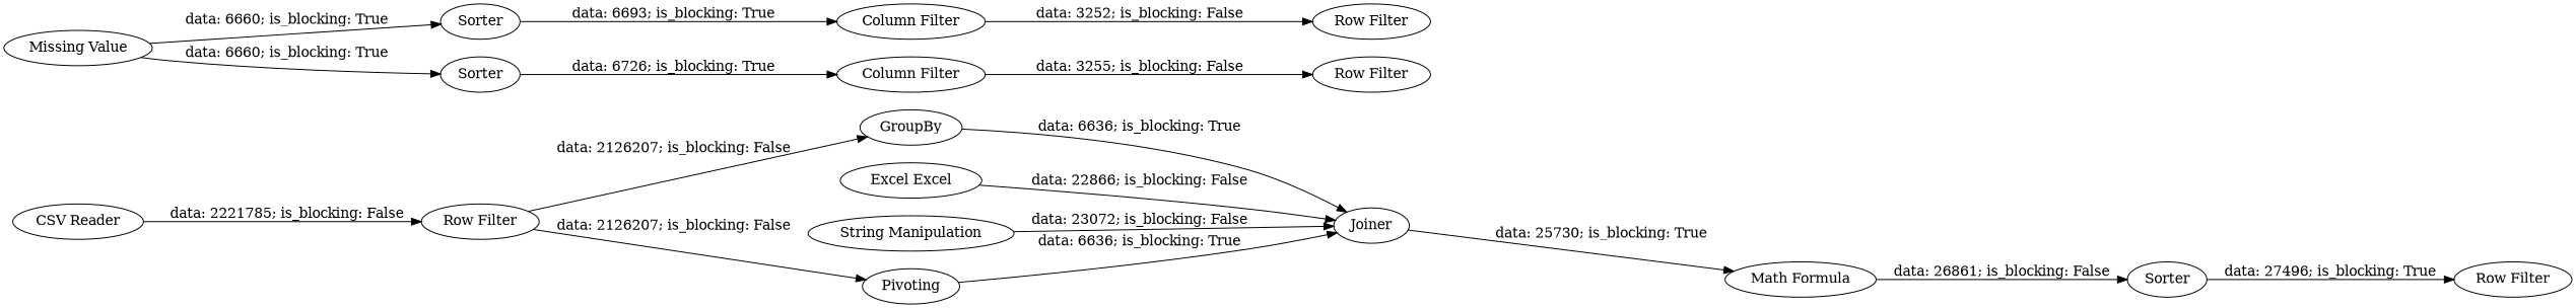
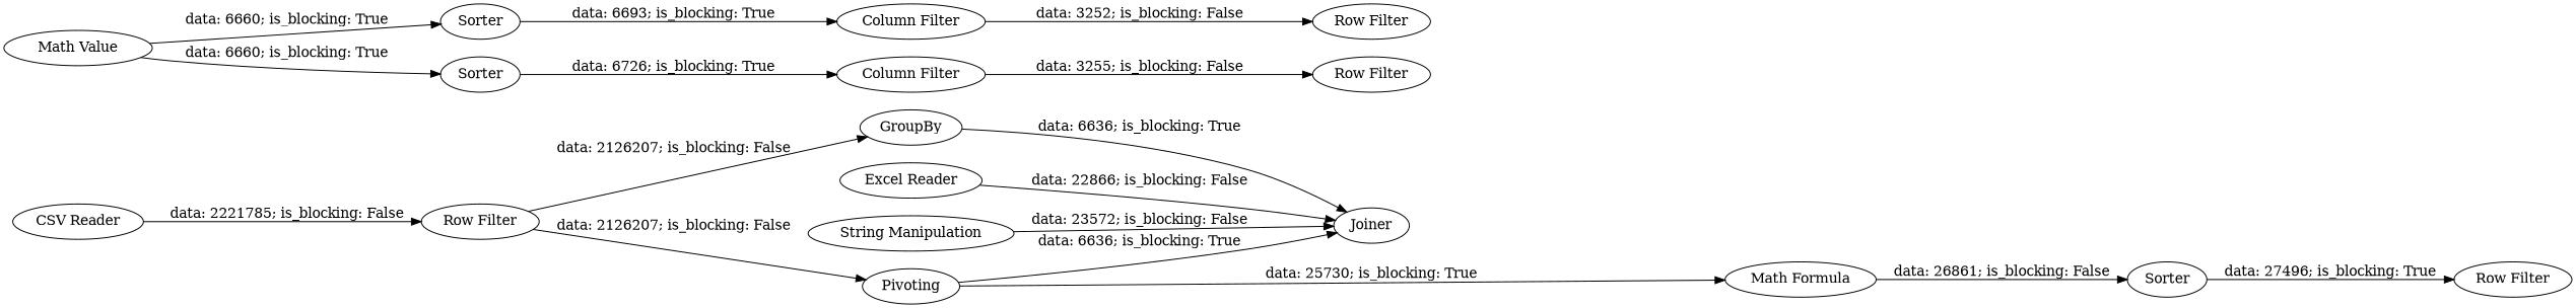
  digraph {
    fontname="DejaVu Serif"
    rankdir=LR
    node [fontname="DejaVu Serif"]
    edge [fontname="DejaVu Serif"]
    n1 [label="Row Filter"]
    n2 [label=Pivoting]
    n3 [label=GroupBy]
    n4 [label=Joiner]
-   n5 [label="Missing Value"]
+   n5 [label="Math Value"]
    n6 [label=Sorter]
    n7 [label=Sorter]
    n8 [label="Column Filter"]
    n9 [label="Column Filter"]
    n10 [label="Row Filter"]
    n11 [label="Row Filter"]
    n12 [label=Sorter]
    n13 [label="Row Filter"]
    n14 [label="Math Formula"]
-   n15 [label="Excel Excel"]
+   n15 [label="Excel Reader"]
    n16 [label="String Manipulation"]
    n17 [label="CSV Reader"]
    n1 -> n2 [label="data: 2126207; is_blocking: False"]
    n1 -> n3 [label="data: 2126207; is_blocking: False"]
    n2 -> n4 [label="data: 6636; is_blocking: True"]
    n3 -> n4 [label="data: 6636; is_blocking: True"]
-   n4 -> n14 [label="data: 25730; is_blocking: True"]
+   n2 -> n14 [label="data: 25730; is_blocking: True"]
    n5 -> n6 [label="data: 6660; is_blocking: True"]
    n5 -> n7 [label="data: 6660; is_blocking: True"]
    n6 -> n8 [label="data: 6693; is_blocking: True"]
    n7 -> n9 [label="data: 6726; is_blocking: True"]
    n8 -> n10 [label="data: 3252; is_blocking: False"]
    n9 -> n11 [label="data: 3255; is_blocking: False"]
    n12 -> n13 [label="data: 27496; is_blocking: True"]
    n14 -> n12 [label="data: 26861; is_blocking: False"]
    n15 -> n4 [label="data: 22866; is_blocking: False"]
-   n16 -> n4 [label="data: 23072; is_blocking: False"]
+   n16 -> n4 [label="data: 23572; is_blocking: False"]
    n17 -> n1 [label="data: 2221785; is_blocking: False"]
  }
